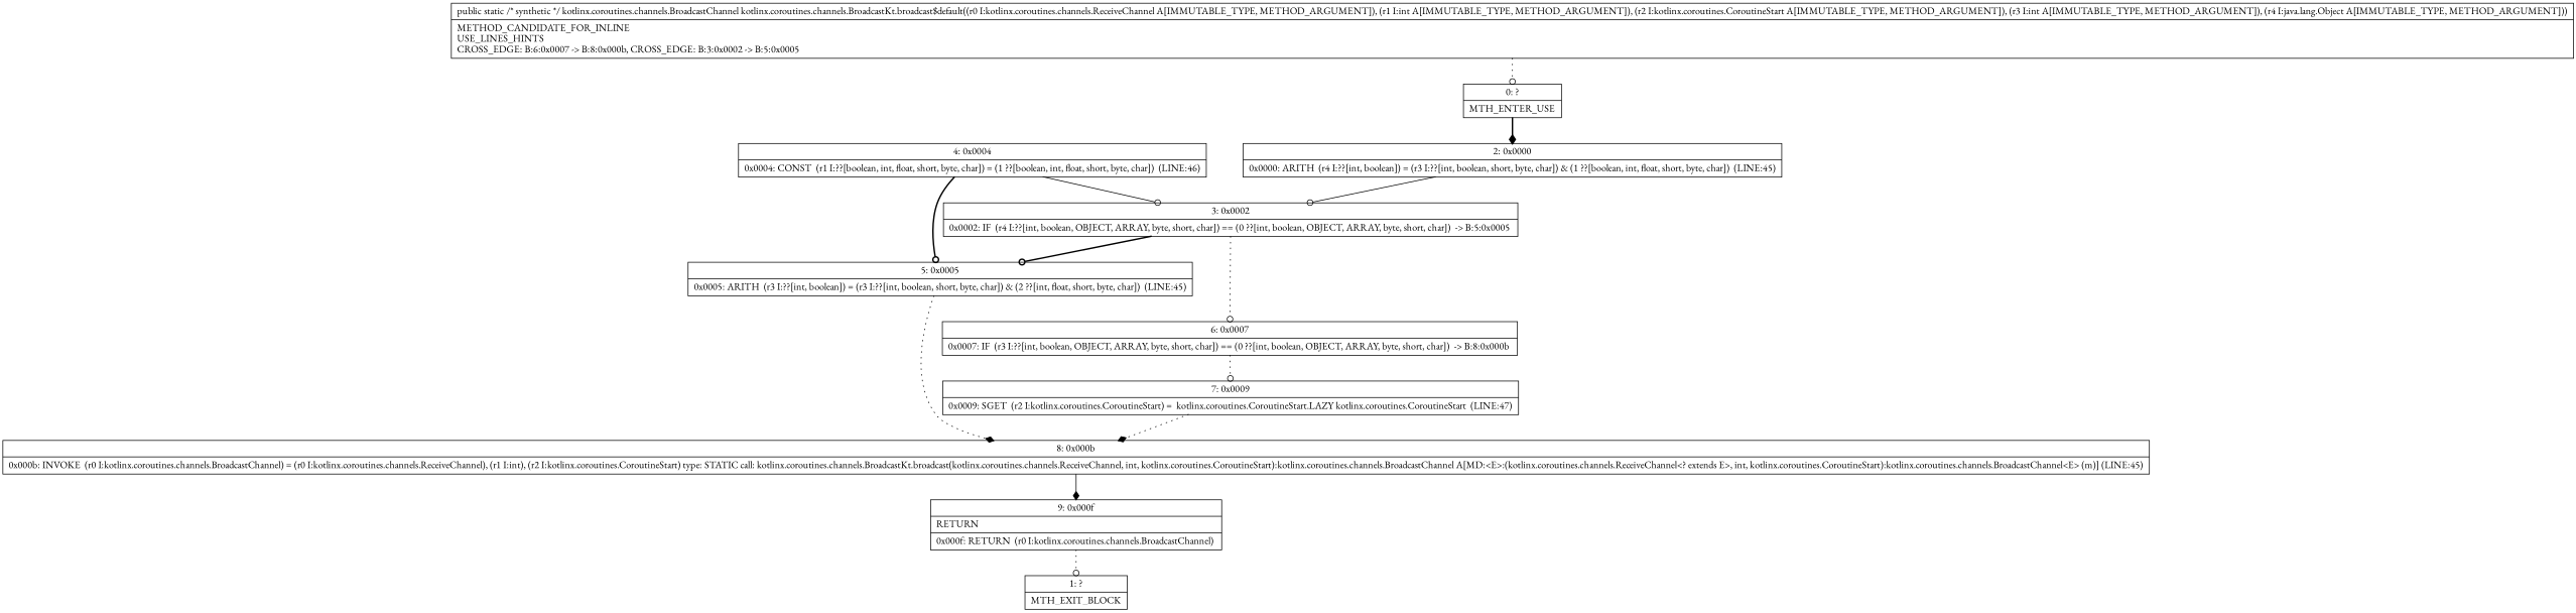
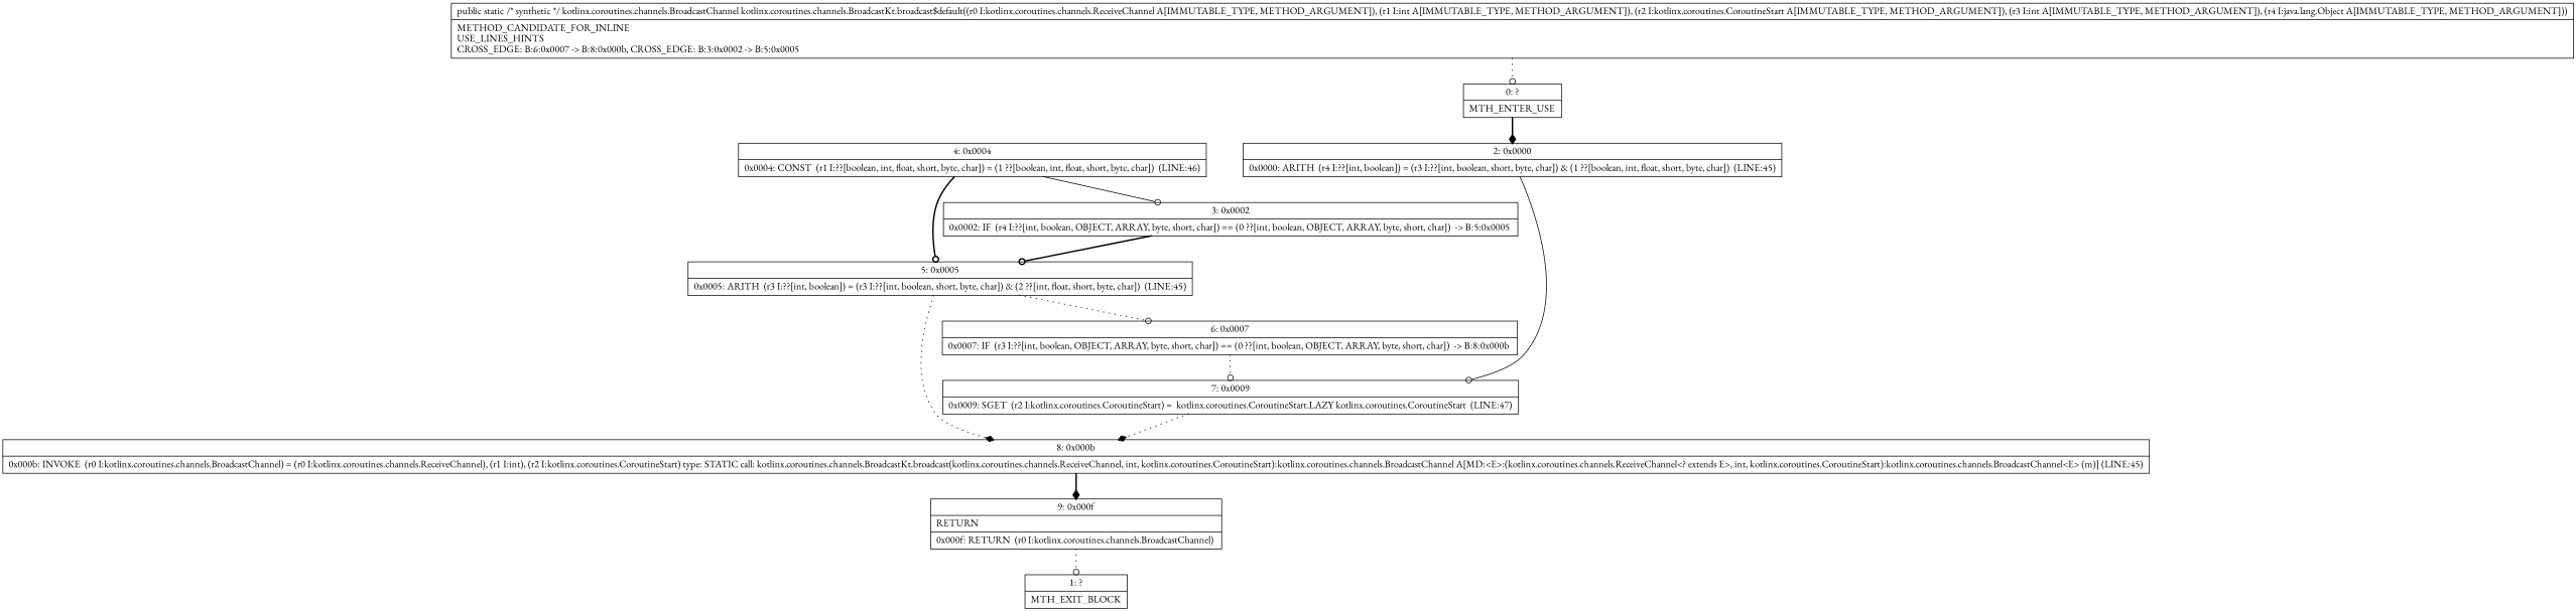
  digraph {
    fontname="EB Garamond"
    node [fontname="EB Garamond" shape=record]
    edge [arrowhead=odot fontname="EB Garamond" style=dotted]
    n1 [label="{0\:\ ?|MTH_ENTER_USE\l}"]
    n2 [label="{2\:\ 0x0000|0x0000: ARITH  (r4 I:??[int, boolean]) = (r3 I:??[int, boolean, short, byte, char]) & (1 ??[boolean, int, float, short, byte, char])  (LINE:45)\l}"]
    n3 [label="{3\:\ 0x0002|0x0002: IF  (r4 I:??[int, boolean, OBJECT, ARRAY, byte, short, char]) == (0 ??[int, boolean, OBJECT, ARRAY, byte, short, char])  \-\> B:5:0x0005 \l}"]
    n4 [label="{5\:\ 0x0005|0x0005: ARITH  (r3 I:??[int, boolean]) = (r3 I:??[int, boolean, short, byte, char]) & (2 ??[int, float, short, byte, char])  (LINE:45)\l}"]
    n5 [label="{4\:\ 0x0004|0x0004: CONST  (r1 I:??[boolean, int, float, short, byte, char]) = (1 ??[boolean, int, float, short, byte, char])  (LINE:46)\l}"]
    n6 [label="{6\:\ 0x0007|0x0007: IF  (r3 I:??[int, boolean, OBJECT, ARRAY, byte, short, char]) == (0 ??[int, boolean, OBJECT, ARRAY, byte, short, char])  \-\> B:8:0x000b \l}"]
    n7 [label="{8\:\ 0x000b|0x000b: INVOKE  (r0 I:kotlinx.coroutines.channels.BroadcastChannel) = (r0 I:kotlinx.coroutines.channels.ReceiveChannel), (r1 I:int), (r2 I:kotlinx.coroutines.CoroutineStart) type: STATIC call: kotlinx.coroutines.channels.BroadcastKt.broadcast(kotlinx.coroutines.channels.ReceiveChannel, int, kotlinx.coroutines.CoroutineStart):kotlinx.coroutines.channels.BroadcastChannel A[MD:\<E\>:(kotlinx.coroutines.channels.ReceiveChannel\<? extends E\>, int, kotlinx.coroutines.CoroutineStart):kotlinx.coroutines.channels.BroadcastChannel\<E\> (m)] (LINE:45)\l}"]
    n8 [label="{7\:\ 0x0009|0x0009: SGET  (r2 I:kotlinx.coroutines.CoroutineStart) =  kotlinx.coroutines.CoroutineStart.LAZY kotlinx.coroutines.CoroutineStart  (LINE:47)\l}"]
    n9 [label="{9\:\ 0x000f|RETURN\l|0x000f: RETURN  (r0 I:kotlinx.coroutines.channels.BroadcastChannel) \l}"]
    n10 [label="{1\:\ ?|MTH_EXIT_BLOCK\l}"]
    n11 [label="{public static \/* synthetic *\/ kotlinx.coroutines.channels.BroadcastChannel kotlinx.coroutines.channels.BroadcastKt.broadcast$default((r0 I:kotlinx.coroutines.channels.ReceiveChannel A[IMMUTABLE_TYPE, METHOD_ARGUMENT]), (r1 I:int A[IMMUTABLE_TYPE, METHOD_ARGUMENT]), (r2 I:kotlinx.coroutines.CoroutineStart A[IMMUTABLE_TYPE, METHOD_ARGUMENT]), (r3 I:int A[IMMUTABLE_TYPE, METHOD_ARGUMENT]), (r4 I:java.lang.Object A[IMMUTABLE_TYPE, METHOD_ARGUMENT]))  | METHOD_CANDIDATE_FOR_INLINE\lUSE_LINES_HINTS\lCROSS_EDGE: B:6:0x0007 \-\> B:8:0x000b, CROSS_EDGE: B:3:0x0002 \-\> B:5:0x0005\l}"]
    n1 -> n2 [arrowhead=diamond style=bold]
-   n2 -> n3 [style=solid]
+   n2 -> n8 [style=solid]
    n3 -> n4 [style=bold]
-   n3 -> n6
+   n4 -> n6
    n4 -> n7 [arrowhead=diamond]
    n5 -> n3 [style=solid]
    n5 -> n4 [style=bold]
    n6 -> n8
-   n7 -> n9 [arrowhead=diamond style=solid]
+   n7 -> n9 [arrowhead=diamond style=bold]
    n8 -> n7 [arrowhead=diamond]
    n9 -> n10
    n11 -> n1
  }
